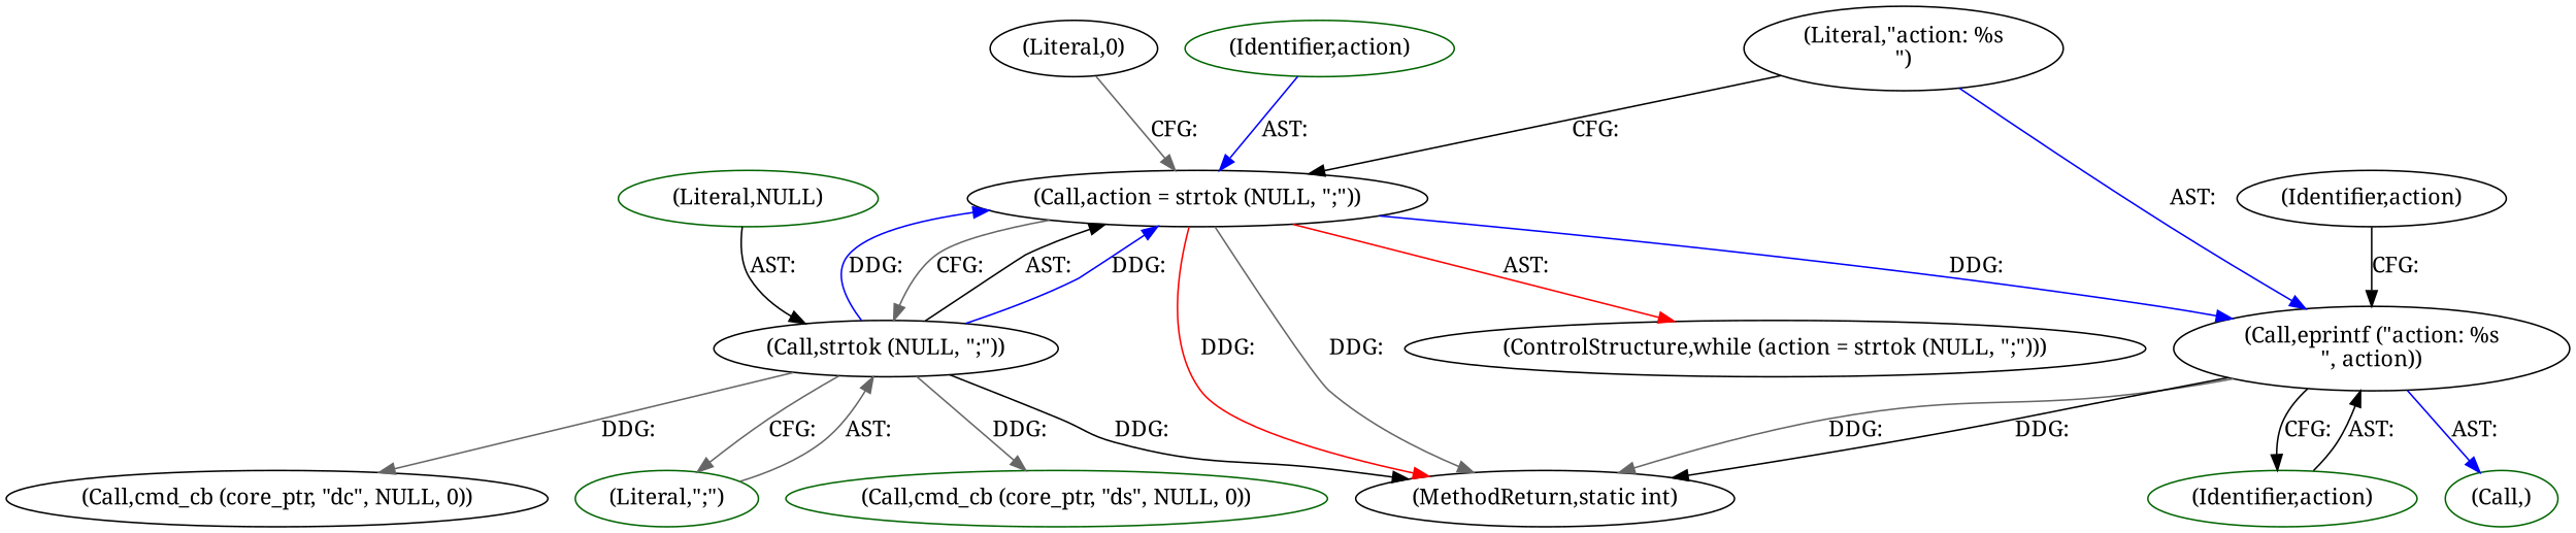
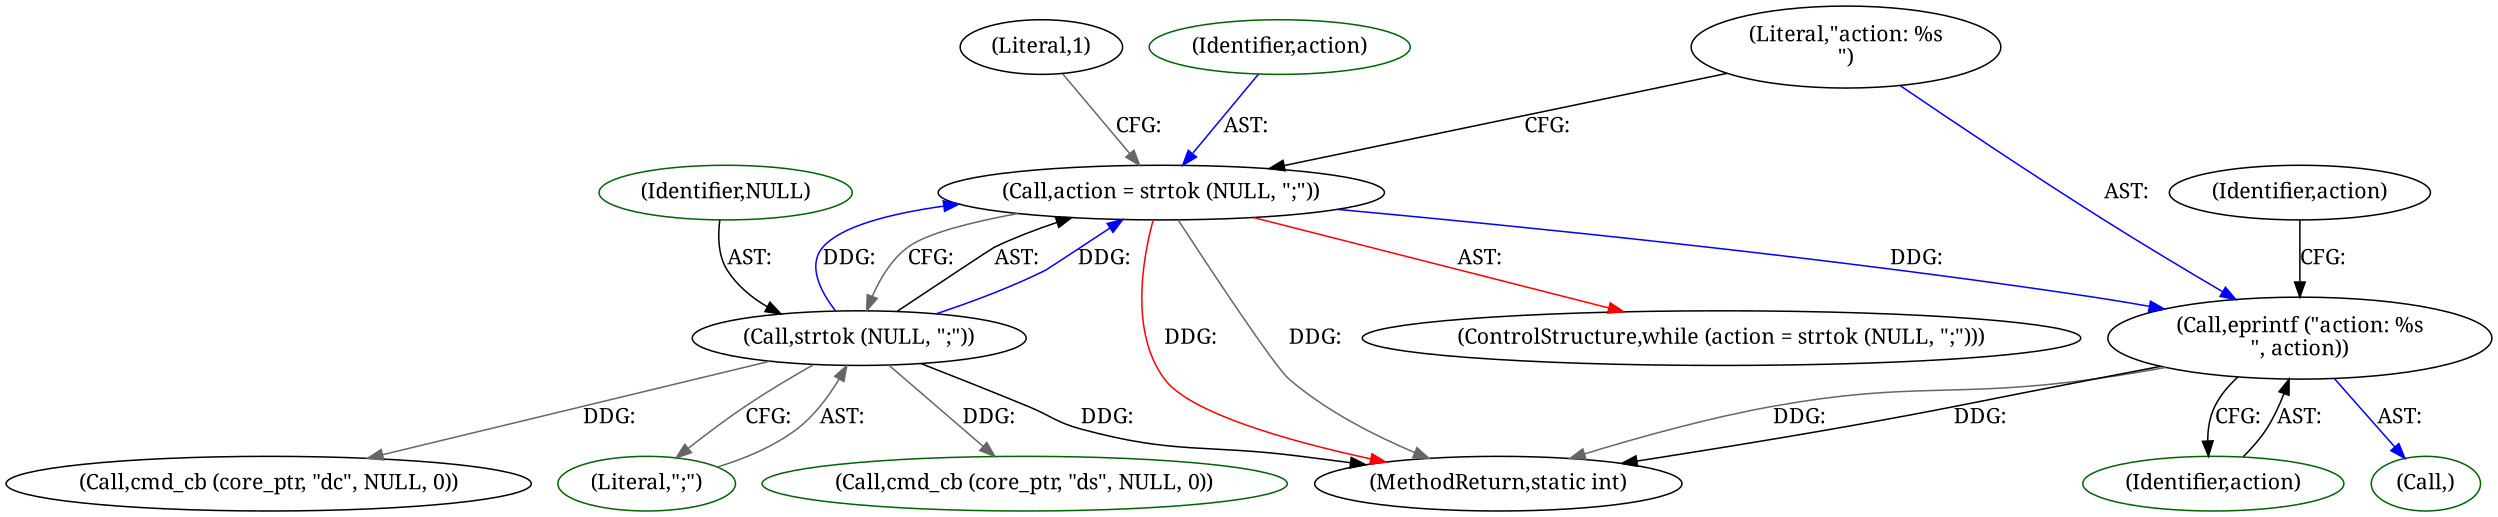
  digraph {
    fontname="Noto Serif"
    node [color=black fontname="Noto Serif"]
    edge [color=gray40 fontname="Noto Serif"]
    n1 [label="(Call,action = strtok (NULL, \";\"))"]
    n2 [label="(Call,strtok (NULL, \";\"))"]
    n3 [label="(Call,eprintf (\"action: %s\n\", action))"]
    n4 [label="(ControlStructure,while (action = strtok (NULL, \";\")))"]
    n5 [label="(MethodReturn,static int)"]
    n6 [label="(Call,cmd_cb (core_ptr, \"dc\", NULL, 0))"]
    n7 [color=darkgreen label="(Literal,\";\")"]
    n8 [color=darkgreen label="(Call,cmd_cb (core_ptr, \"ds\", NULL, 0))"]
    n9 [color=darkgreen label="(Identifier,action)"]
    n10 [color=darkgreen label="(Call,)"]
    n11 [label="(Identifier,action)"]
    n12 [color=darkgreen label="(Identifier,action)"]
-   n13 [label="(Literal,0)"]
+   n13 [label="(Literal,1)"]
    n14 [label="(Literal,\"action: %s\n\")"]
-   n15 [color=darkgreen label="(Literal,NULL)"]
+   n15 [color=darkgreen label="(Identifier,NULL)"]
    n1 -> n2 [label="CFG: "]
    n1 -> n3 [color=blue label="DDG: "]
    n1 -> n4 [color=red label="AST: "]
    n1 -> n5 [label="DDG: "]
    n1 -> n5 [color=red label="DDG: "]
    n2 -> n1 [color=black label="AST: "]
    n2 -> n1 [color=blue label="DDG: "]
    n2 -> n1 [color=blue label="DDG: "]
    n2 -> n5 [color=black label="DDG: "]
    n2 -> n6 [label="DDG: "]
    n2 -> n7 [label="CFG: "]
    n2 -> n8 [label="DDG: "]
    n3 -> n5 [label="DDG: "]
    n3 -> n5 [color=black label="DDG: "]
    n3 -> n9 [color=black label="CFG: "]
    n3 -> n10 [color=blue label="AST: "]
    n7 -> n2 [label="AST: "]
    n9 -> n3 [color=black label="AST: "]
    n11 -> n3 [color=black label="CFG: "]
    n12 -> n1 [color=blue label="AST: "]
    n13 -> n1 [label="CFG: "]
    n14 -> n1 [color=black label="CFG: "]
    n14 -> n3 [color=blue label="AST: "]
    n15 -> n2 [color=black label="AST: "]
  }
